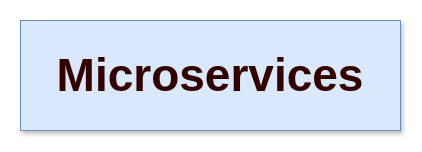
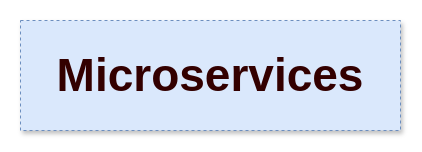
  <mxCell id="0" />
  <mxCell id="1" parent="0" />
- <mxCell id="2" value="Microservices" style="rounded=0;whiteSpace=wrap;html=1;fillColor=#dae8fc;strokeColor=#6c8ebf;shadow=1;fontSize=46;fontStyle=1;fontColor=#330000;" parent="1" vertex="1"><mxGeometry x="20" y="20" width="380" height="110" as="geometry" /></mxCell>
+ <mxCell id="2" value="Microservices" style="rounded=0;whiteSpace=wrap;html=1;fillColor=#dae8fc;strokeColor=#6c8ebf;shadow=1;fontSize=46;fontStyle=1;fontColor=#330000;dashed=1;" parent="1" vertex="1"><mxGeometry x="20" y="20" width="380" height="110" as="geometry" /></mxCell>
